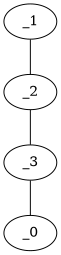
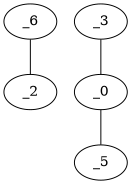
  graph {
    node [charge=0 chem=1 symbol="C  " y=-0.25]
    edge [valence=1]
-   _1 [chem=5 symbol="S  " x=2]
+   _1 [chem=5 symbol="S  " x=2 label=_6]
    _2 [x=2.866 y=0.25]
    _3 [x=3.7321]
    n4 [label=_0 x=4.5981 y=0.25]
+   _5 [chem=2 symbol="O  " x=5.4641]
    _1 -- _2
-   _2 -- _3
    _3 -- n4
+   n4 -- _5 [valence=2]
  }
